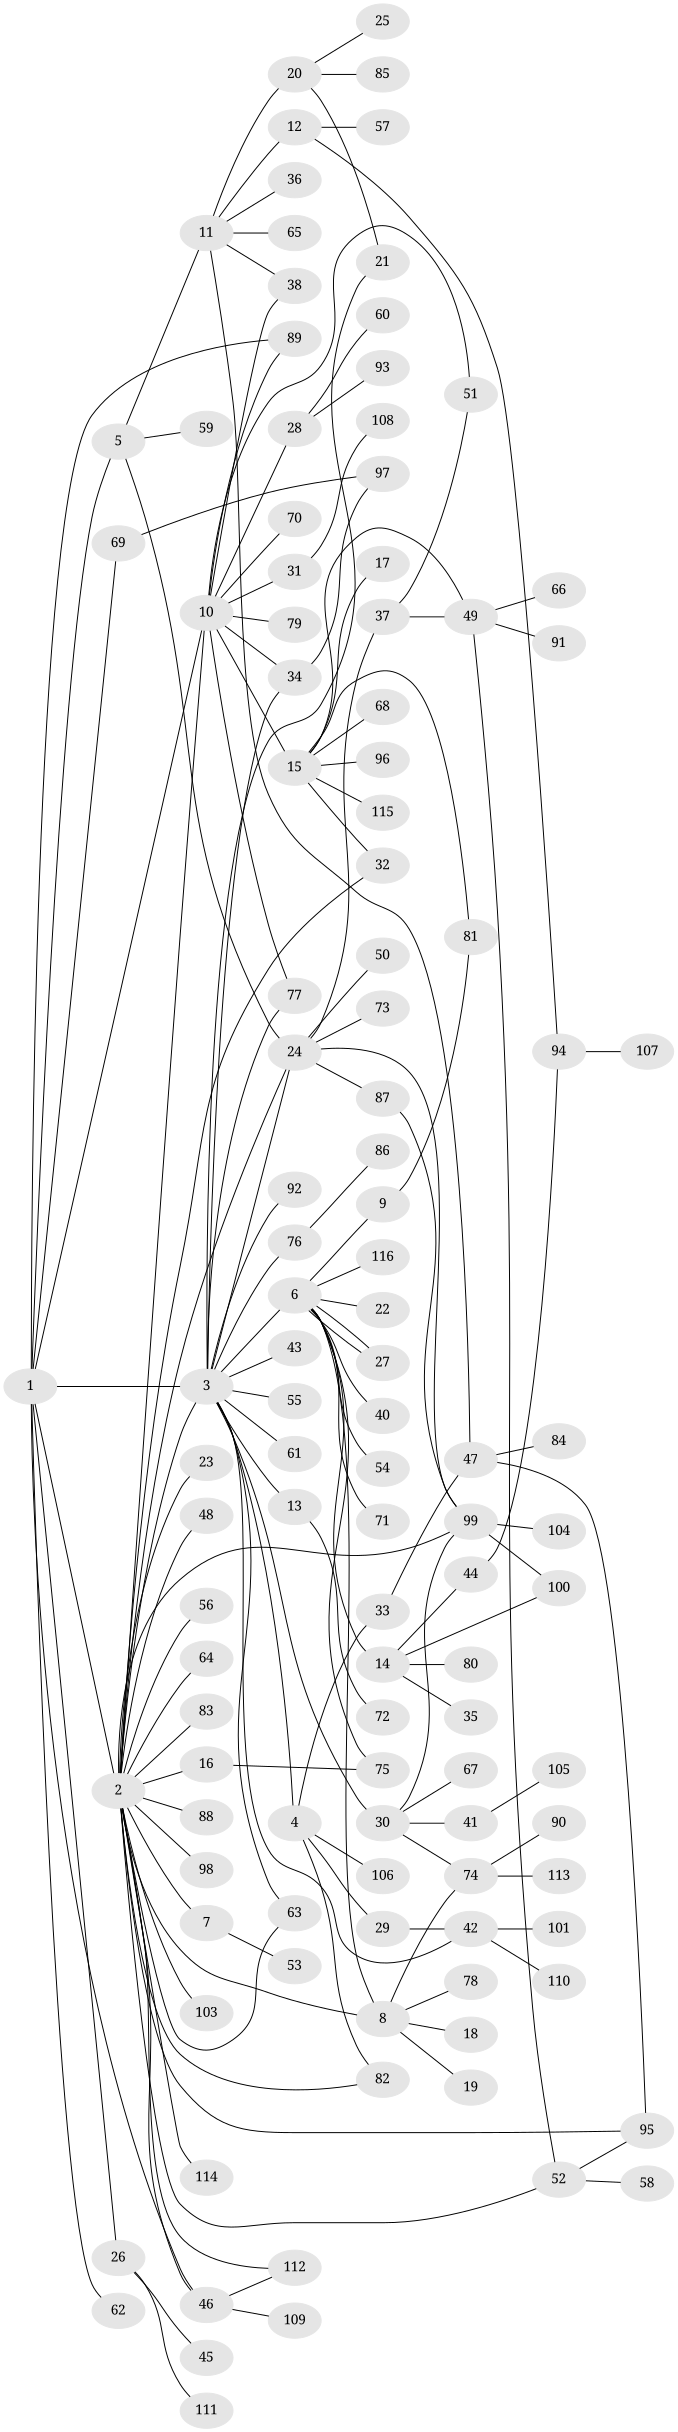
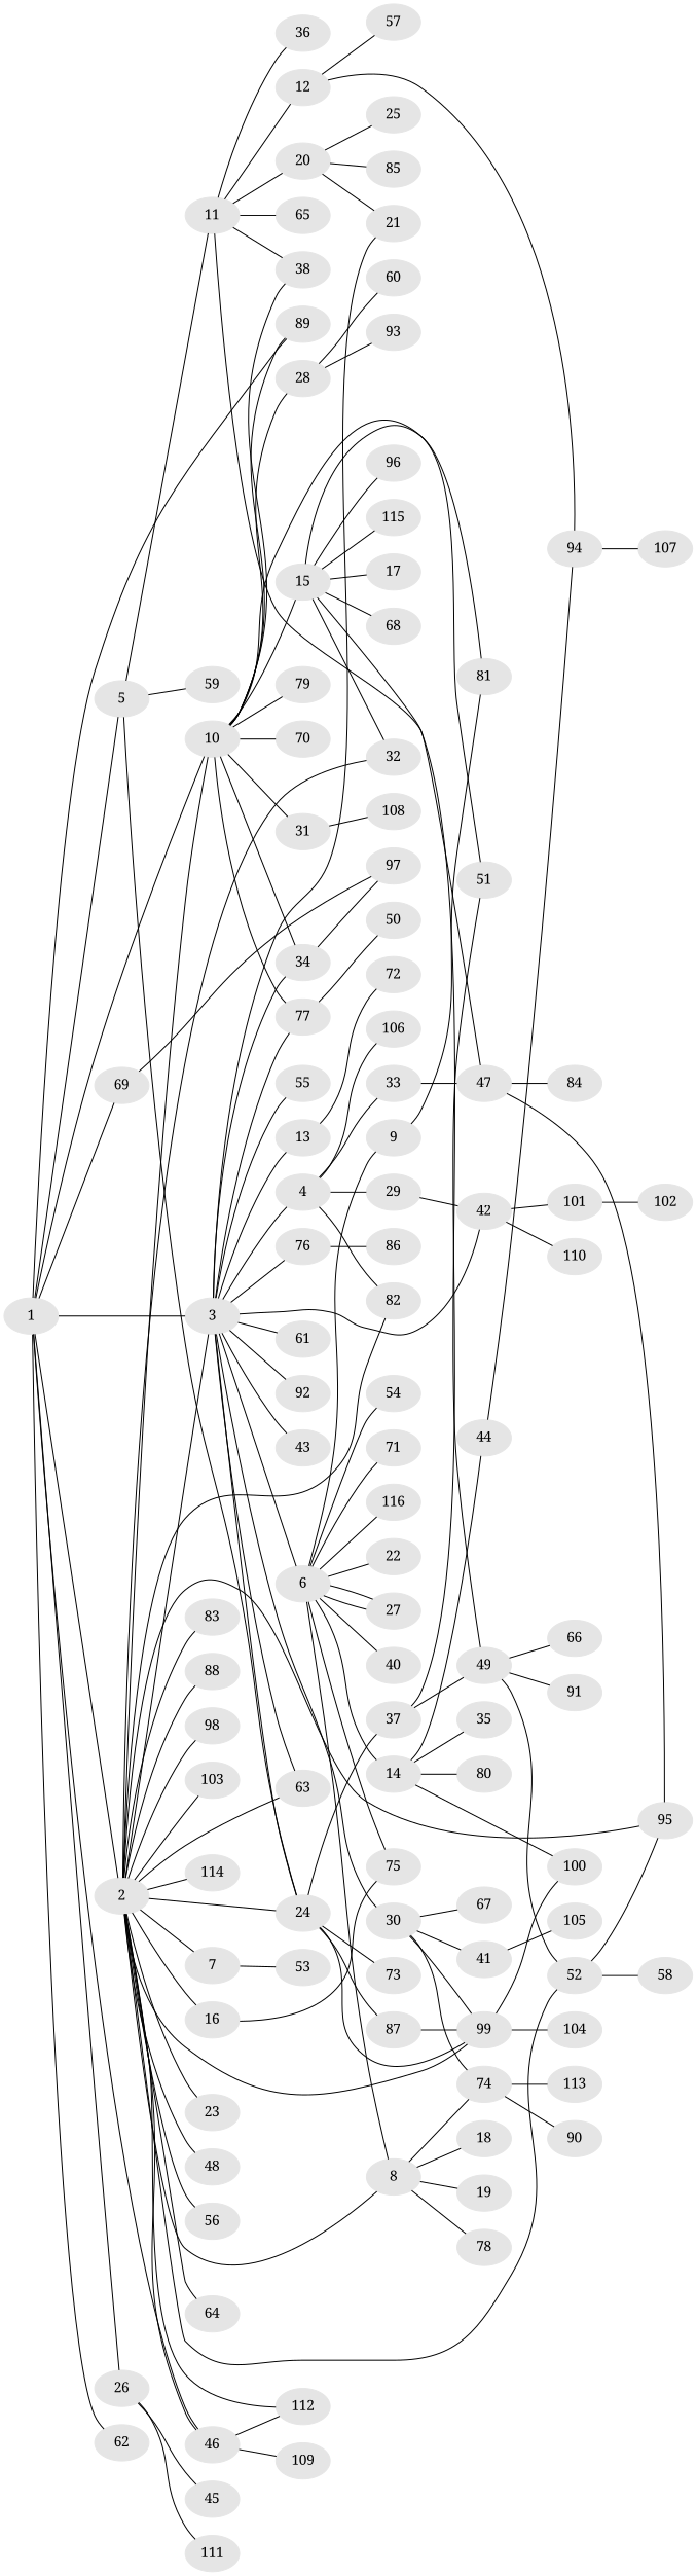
  graph {
    fontname="Noto Serif"
    rankdir=LR
    node [color=gray90 fontname="Noto Serif" style=filled]
    edge [fontname="Noto Serif"]
    1
    2
    3
    5
    10
    26
    46
    62
    69
    89
    7
    8
    16
    23
    24
    32
    48
    52
    56
    63
    64
    82
    83
    88
    95
    98
    99
    103
    112
    114
    4
    6
    13
    21
    30
    34
    42
    43
    55
    61
    76
    77
    92
    11
    59
    15
    28
    31
    38
    51
    70
    79
    45
    111
    109
    97
    53
    18
    19
    74
    78
    75
    37
    50
    73
    87
    58
    100
    104
    29
    33
    106
    9
    14
    22
    27
    40
    54
    71
    116
    72
    41
    67
    101
    110
    86
    47
    12
    20
    36
    65
    81
    35
    44
    80
    90
    113
    17
    49
    68
    96
    115
    60
    93
    108
    57
    94
    25
    85
    84
    107
    66
    91
    105
+   102
    1 -- 2
    1 -- 3
    1 -- 5
    1 -- 10
    1 -- 26
    1 -- 46
    1 -- 62
    1 -- 69
    1 -- 89
    2 -- 3
    2 -- 10
    2 -- 46
    2 -- 7
    2 -- 8
    2 -- 16
    2 -- 23
    2 -- 24
    2 -- 32
    2 -- 48
    2 -- 52
    2 -- 56
    2 -- 63
    2 -- 64
    2 -- 82
    2 -- 83
    2 -- 88
    2 -- 95
    2 -- 98
    2 -- 99
    2 -- 103
    2 -- 112
    2 -- 114
    3 -- 24
    3 -- 63
    3 -- 4
    3 -- 6
    3 -- 13
    3 -- 21
    3 -- 30
    3 -- 34
    3 -- 42
    3 -- 43
    3 -- 55
    3 -- 61
    3 -- 76
    3 -- 77
    3 -- 92
    5 -- 24
    5 -- 11
    5 -- 59
    10 -- 89
    10 -- 34
    10 -- 77
    10 -- 15
    10 -- 28
    10 -- 31
    10 -- 38
    10 -- 51
    10 -- 70
    10 -- 79
    26 -- 45
    26 -- 111
    46 -- 112
    46 -- 109
    69 -- 97
    7 -- 53
    8 -- 18
    8 -- 19
    8 -- 74
    8 -- 78
    16 -- 75
    24 -- 99
    24 -- 37
-   24 -- 50
+   77 -- 50
    24 -- 73
    24 -- 87
    52 -- 95
    52 -- 58
    99 -- 100
    99 -- 104
    4 -- 82
    4 -- 29
    4 -- 33
    4 -- 106
    6 -- 8
    6 -- 75
    6 -- 9
    6 -- 14
    6 -- 22
    6 -- 27
    6 -- 27
    6 -- 40
    6 -- 54
    6 -- 71
    6 -- 116
    13 -- 72
    30 -- 99
    30 -- 74
    30 -- 41
    30 -- 67
    34 -- 97
    42 -- 101
    42 -- 110
    76 -- 86
    11 -- 38
    11 -- 47
    11 -- 12
    11 -- 20
    11 -- 36
    11 -- 65
    15 -- 32
    15 -- 81
    15 -- 17
    15 -- 49
    15 -- 68
    15 -- 96
    15 -- 115
    28 -- 60
    28 -- 93
    31 -- 108
    74 -- 90
    74 -- 113
    37 -- 51
    37 -- 49
    87 -- 99
    29 -- 42
    33 -- 47
    9 -- 81
    14 -- 100
    14 -- 35
    14 -- 44
    14 -- 80
    41 -- 105
+   101 -- 102
    47 -- 95
    47 -- 84
    12 -- 57
    12 -- 94
    20 -- 21
    20 -- 25
    20 -- 85
    44 -- 94
    49 -- 52
    49 -- 66
    49 -- 91
    94 -- 107
  }
